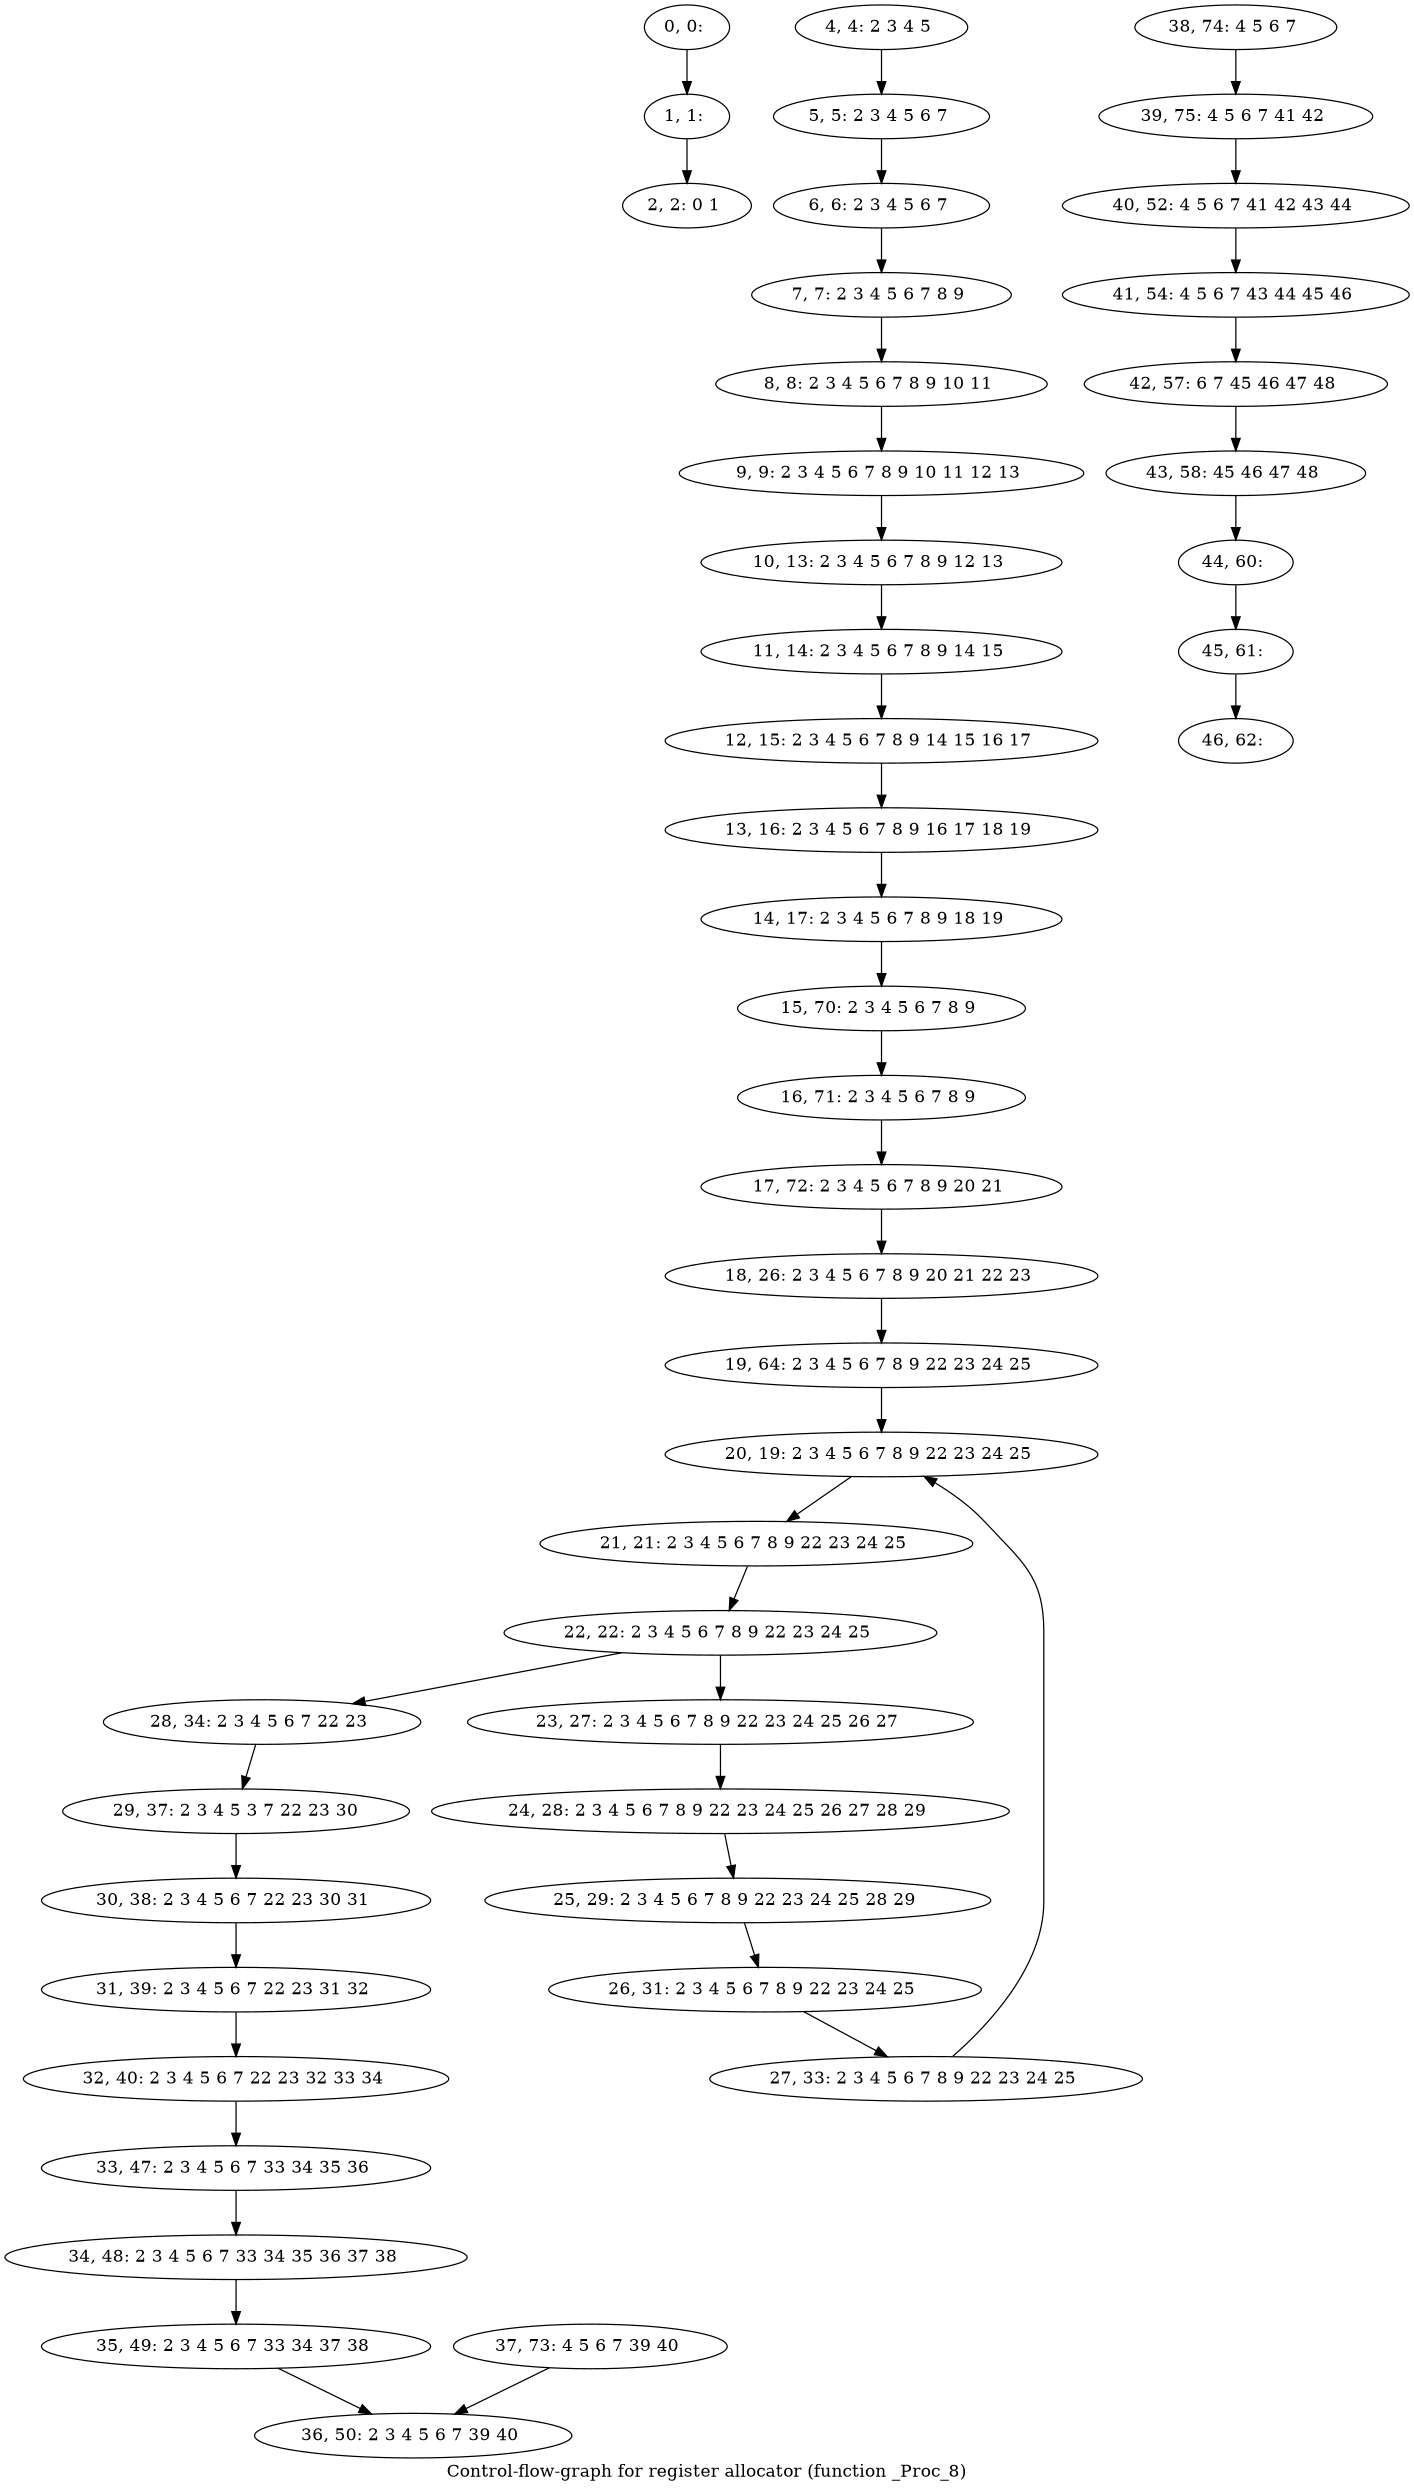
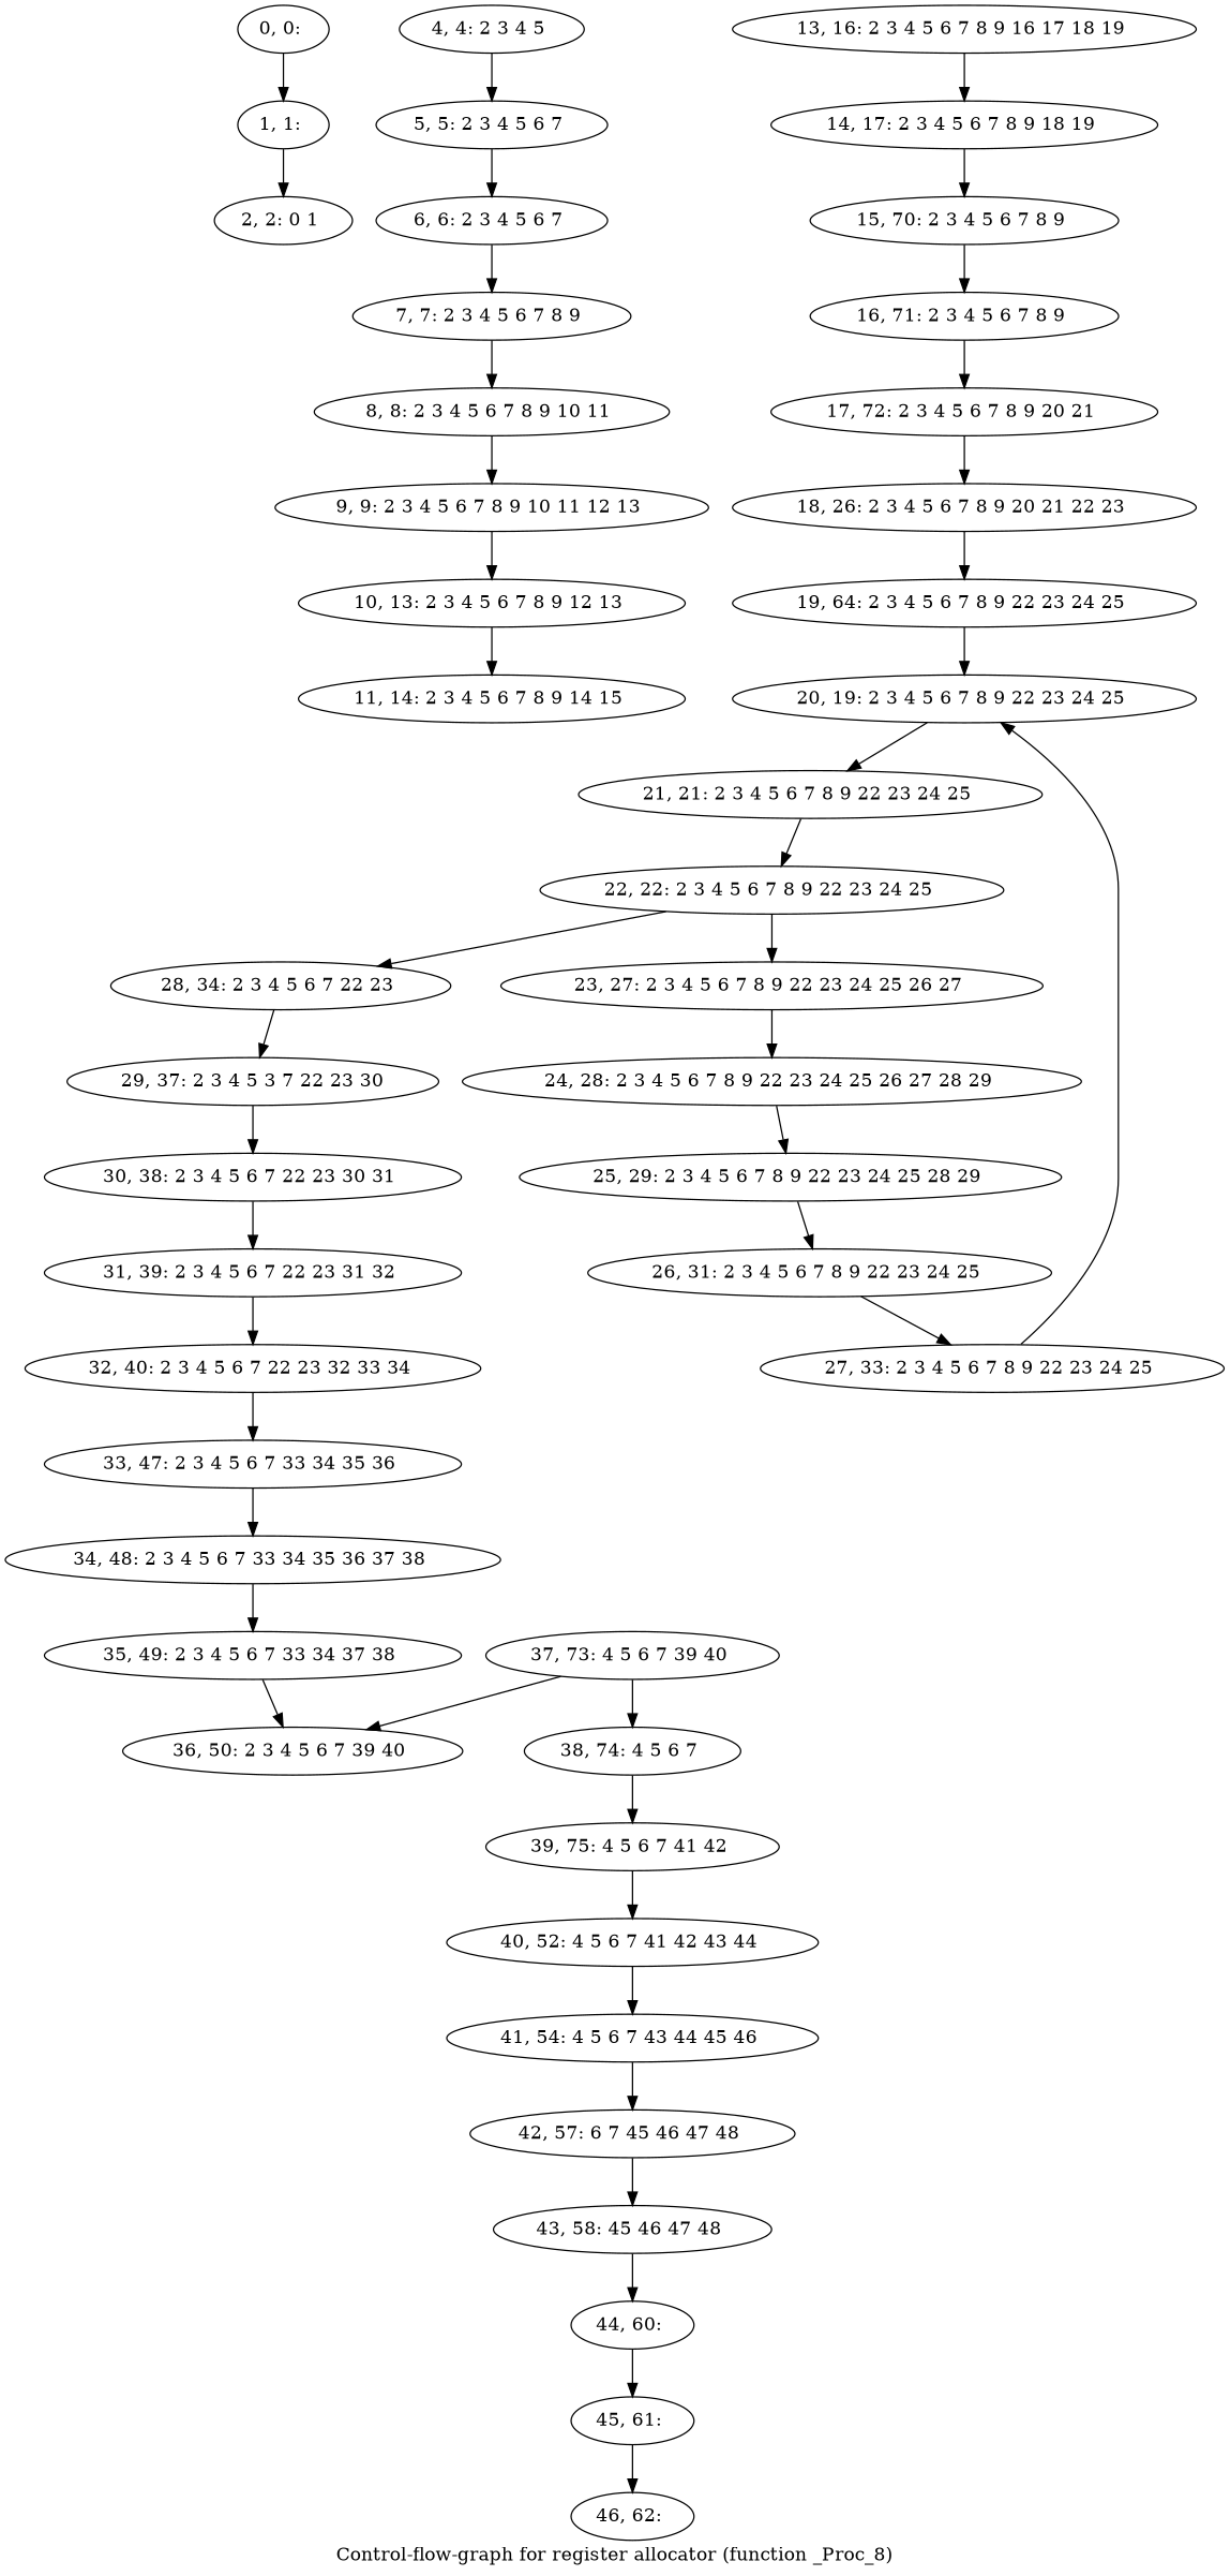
  digraph {
    label="Control-flow-graph for register allocator (function _Proc_8)"
    n1 [label="0, 0: "]
    n2 [label="1, 1: "]
    n3 [label="2, 2: 0 1 "]
    n4 [label="4, 4: 2 3 4 5 "]
    n5 [label="5, 5: 2 3 4 5 6 7 "]
    n6 [label="6, 6: 2 3 4 5 6 7 "]
    n7 [label="7, 7: 2 3 4 5 6 7 8 9 "]
    n8 [label="8, 8: 2 3 4 5 6 7 8 9 10 11 "]
    n9 [label="9, 9: 2 3 4 5 6 7 8 9 10 11 12 13 "]
    n10 [label="10, 13: 2 3 4 5 6 7 8 9 12 13 "]
    n11 [label="11, 14: 2 3 4 5 6 7 8 9 14 15 "]
-   n12 [label="12, 15: 2 3 4 5 6 7 8 9 14 15 16 17 "]
    n13 [label="13, 16: 2 3 4 5 6 7 8 9 16 17 18 19 "]
    n14 [label="14, 17: 2 3 4 5 6 7 8 9 18 19 "]
    n15 [label="15, 70: 2 3 4 5 6 7 8 9 "]
    n16 [label="16, 71: 2 3 4 5 6 7 8 9 "]
    n17 [label="17, 72: 2 3 4 5 6 7 8 9 20 21 "]
    n18 [label="18, 26: 2 3 4 5 6 7 8 9 20 21 22 23 "]
    n19 [label="19, 64: 2 3 4 5 6 7 8 9 22 23 24 25 "]
    n20 [label="20, 19: 2 3 4 5 6 7 8 9 22 23 24 25 "]
    n21 [label="21, 21: 2 3 4 5 6 7 8 9 22 23 24 25 "]
    n22 [label="22, 22: 2 3 4 5 6 7 8 9 22 23 24 25 "]
    n23 [label="23, 27: 2 3 4 5 6 7 8 9 22 23 24 25 26 27 "]
    n24 [label="28, 34: 2 3 4 5 6 7 22 23 "]
    n25 [label="24, 28: 2 3 4 5 6 7 8 9 22 23 24 25 26 27 28 29 "]
    n26 [label="29, 37: 2 3 4 5 3 7 22 23 30"]
    n27 [label="25, 29: 2 3 4 5 6 7 8 9 22 23 24 25 28 29 "]
    n28 [label="26, 31: 2 3 4 5 6 7 8 9 22 23 24 25 "]
    n29 [label="27, 33: 2 3 4 5 6 7 8 9 22 23 24 25 "]
    n30 [label="30, 38: 2 3 4 5 6 7 22 23 30 31 "]
    n31 [label="31, 39: 2 3 4 5 6 7 22 23 31 32 "]
    n32 [label="32, 40: 2 3 4 5 6 7 22 23 32 33 34 "]
    n33 [label="33, 47: 2 3 4 5 6 7 33 34 35 36 "]
    n34 [label="34, 48: 2 3 4 5 6 7 33 34 35 36 37 38 "]
    n35 [label="35, 49: 2 3 4 5 6 7 33 34 37 38 "]
    n36 [label="36, 50: 2 3 4 5 6 7 39 40 "]
    n37 [label="37, 73: 4 5 6 7 39 40 "]
    n38 [label="38, 74: 4 5 6 7 "]
    n39 [label="39, 75: 4 5 6 7 41 42 "]
    n40 [label="40, 52: 4 5 6 7 41 42 43 44 "]
    n41 [label="41, 54: 4 5 6 7 43 44 45 46 "]
    n42 [label="42, 57: 6 7 45 46 47 48 "]
    n43 [label="43, 58: 45 46 47 48 "]
    n44 [label="44, 60: "]
    n45 [label="45, 61: "]
    n46 [label="46, 62: "]
    n1 -> n2
    n2 -> n3
    n4 -> n5
    n5 -> n6
    n6 -> n7
    n7 -> n8
    n8 -> n9
    n9 -> n10
    n10 -> n11
-   n11 -> n12
-   n12 -> n13
    n13 -> n14
    n14 -> n15
    n15 -> n16
    n16 -> n17
    n17 -> n18
    n18 -> n19
    n19 -> n20
    n20 -> n21
    n21 -> n22
    n22 -> n23
    n22 -> n24
    n23 -> n25
    n24 -> n26
    n25 -> n27
    n26 -> n30
    n27 -> n28
    n28 -> n29
    n29 -> n20
    n30 -> n31
    n31 -> n32
    n32 -> n33
    n33 -> n34
    n34 -> n35
    n35 -> n36
    n37 -> n36
+   n37 -> n38
    n38 -> n39
    n39 -> n40
    n40 -> n41
    n41 -> n42
    n42 -> n43
    n43 -> n44
    n44 -> n45
    n45 -> n46
  }
